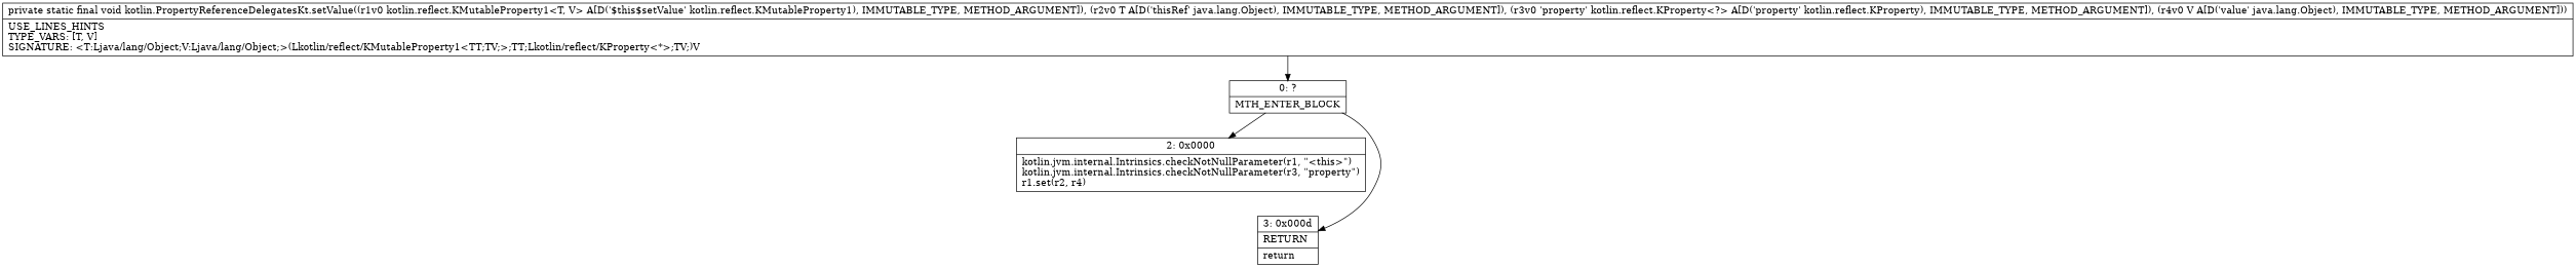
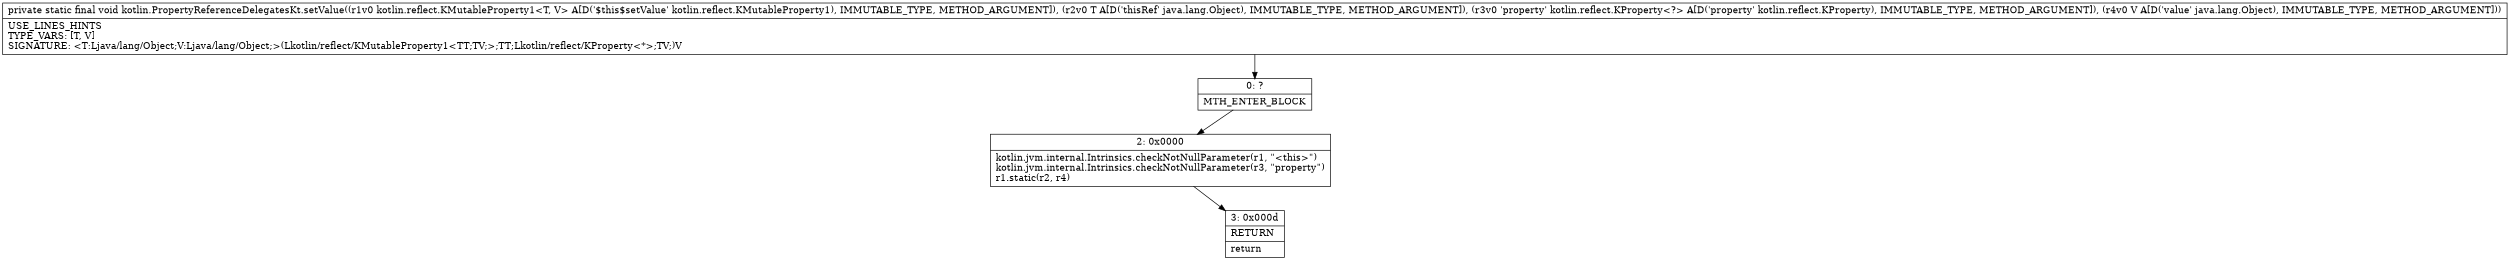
  digraph {
    node [shape=record]
    n1 [label="{0\:\ ?|MTH_ENTER_BLOCK\l}"]
-   n2 [label="{2\:\ 0x0000|kotlin.jvm.internal.Intrinsics.checkNotNullParameter(r1, \"\<this\>\")\lkotlin.jvm.internal.Intrinsics.checkNotNullParameter(r3, \"property\")\lr1.set(r2, r4)\l}"]
+   n2 [label="{2\:\ 0x0000|kotlin.jvm.internal.Intrinsics.checkNotNullParameter(r1, \"\<this\>\")\lkotlin.jvm.internal.Intrinsics.checkNotNullParameter(r3, \"property\")\lr1.static(r2, r4)\l}"]
    n3 [label="{3\:\ 0x000d|RETURN\l|return\l}"]
    n4 [label="{private static final void kotlin.PropertyReferenceDelegatesKt.setValue((r1v0 kotlin.reflect.KMutableProperty1\<T, V\> A[D('$this$setValue' kotlin.reflect.KMutableProperty1), IMMUTABLE_TYPE, METHOD_ARGUMENT]), (r2v0 T A[D('thisRef' java.lang.Object), IMMUTABLE_TYPE, METHOD_ARGUMENT]), (r3v0 'property' kotlin.reflect.KProperty\<?\> A[D('property' kotlin.reflect.KProperty), IMMUTABLE_TYPE, METHOD_ARGUMENT]), (r4v0 V A[D('value' java.lang.Object), IMMUTABLE_TYPE, METHOD_ARGUMENT]))  | USE_LINES_HINTS\lTYPE_VARS: [T, V]\lSIGNATURE: \<T:Ljava\/lang\/Object;V:Ljava\/lang\/Object;\>(Lkotlin\/reflect\/KMutableProperty1\<TT;TV;\>;TT;Lkotlin\/reflect\/KProperty\<*\>;TV;)V\l}"]
    n1 -> n2
-   n1 -> n3
+   n2 -> n3
    n4 -> n1
  }
